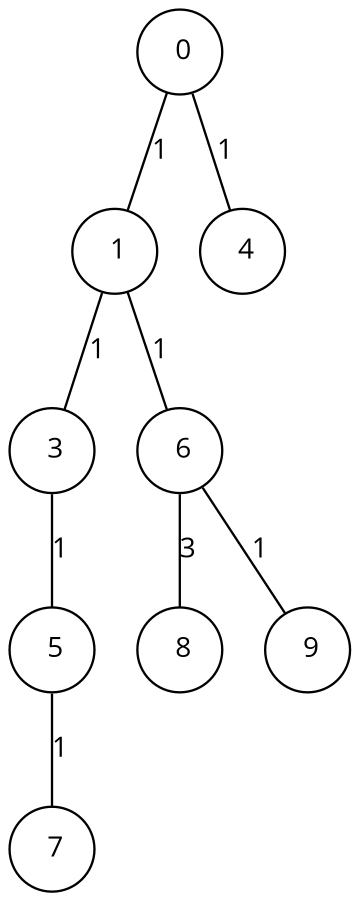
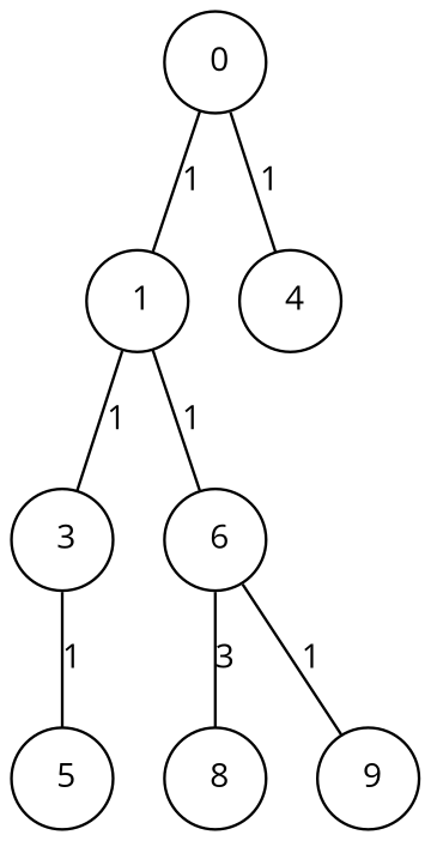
  graph {
    fixedsize="true;"
    fontname="Open Sans"
    node [color=black fontname="Open Sans" fontsize=12 hight=.12 shape=circle]
    edge [fontname="Open Sans" fontsize=12]
    n1 [label=" 0" width=.12]
    n2 [label=" 1" width=.12]
    n3 [label=" 4" width=.12]
    n4 [label=" 3" width=.12]
    n5 [label=" 6" width=.12]
    n6 [label=" 5" width=.12]
    n7 [label=" 8" width=.12]
    n8 [label=" 9" width=.12]
-   n9 [label=" 7" width=.12]
    n1 -- n2 [label=1]
    n1 -- n3 [label=1]
    n2 -- n4 [label=1]
    n2 -- n5 [label=1]
    n4 -- n6 [label=1]
    n5 -- n7 [label=3]
    n5 -- n8 [label=1]
-   n6 -- n9 [label=1]
  }
